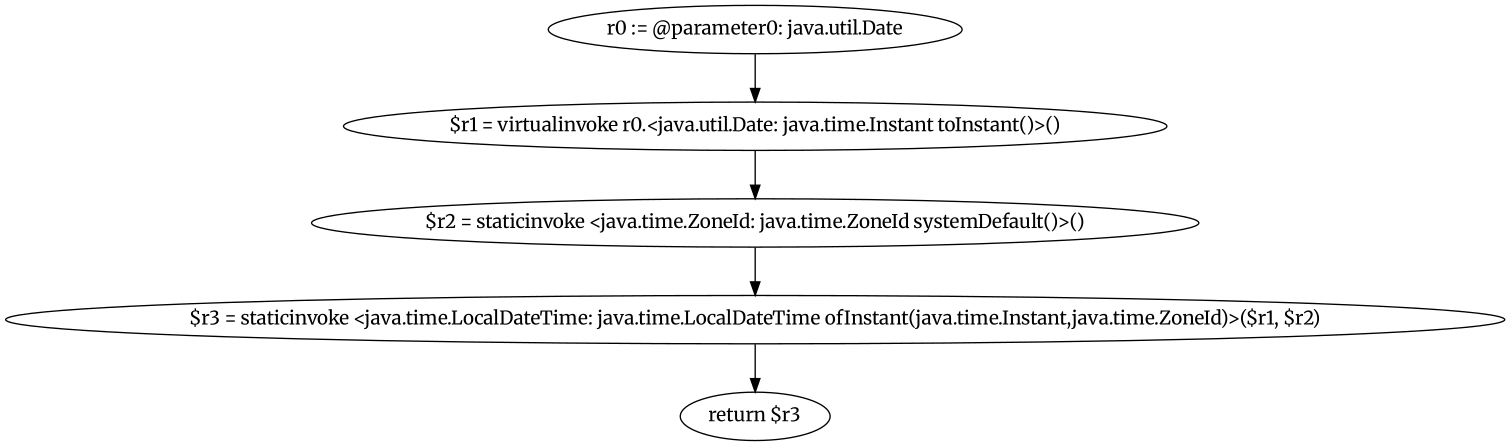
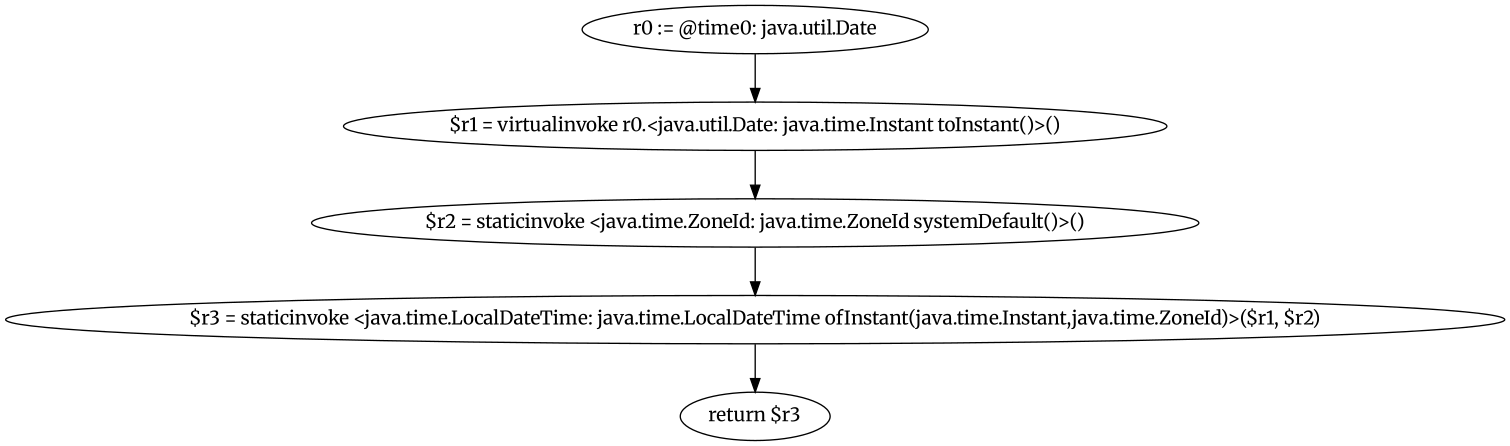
  digraph {
    fontname=Merriweather
    node [fontname=Merriweather]
    edge [fontname=Merriweather]
-   "r0 := @parameter0: java.util.Date"
+   "r0 := @parameter0: java.util.Date" [label="r0 := @time0: java.util.Date"]
    "$r1 = virtualinvoke r0.<java.util.Date: java.time.Instant toInstant()>()"
    "$r2 = staticinvoke <java.time.ZoneId: java.time.ZoneId systemDefault()>()"
    "$r3 = staticinvoke <java.time.LocalDateTime: java.time.LocalDateTime ofInstant(java.time.Instant,java.time.ZoneId)>($r1, $r2)"
    "return $r3"
    "r0 := @parameter0: java.util.Date" -> "$r1 = virtualinvoke r0.<java.util.Date: java.time.Instant toInstant()>()"
    "$r1 = virtualinvoke r0.<java.util.Date: java.time.Instant toInstant()>()" -> "$r2 = staticinvoke <java.time.ZoneId: java.time.ZoneId systemDefault()>()"
    "$r2 = staticinvoke <java.time.ZoneId: java.time.ZoneId systemDefault()>()" -> "$r3 = staticinvoke <java.time.LocalDateTime: java.time.LocalDateTime ofInstant(java.time.Instant,java.time.ZoneId)>($r1, $r2)"
    "$r3 = staticinvoke <java.time.LocalDateTime: java.time.LocalDateTime ofInstant(java.time.Instant,java.time.ZoneId)>($r1, $r2)" -> "return $r3"
  }
